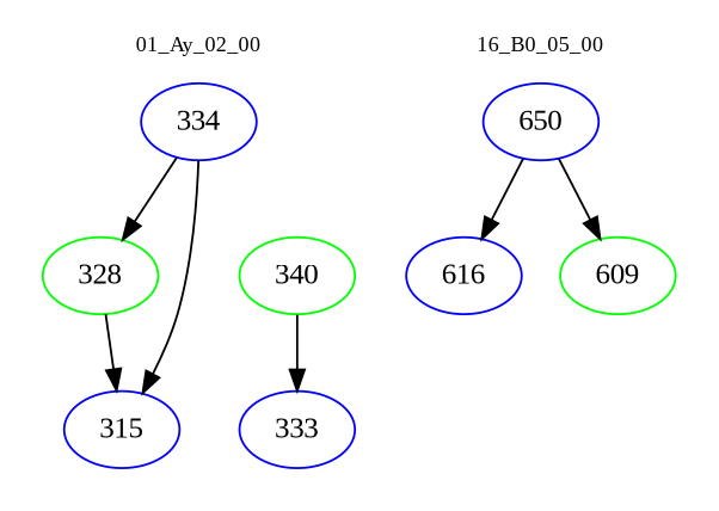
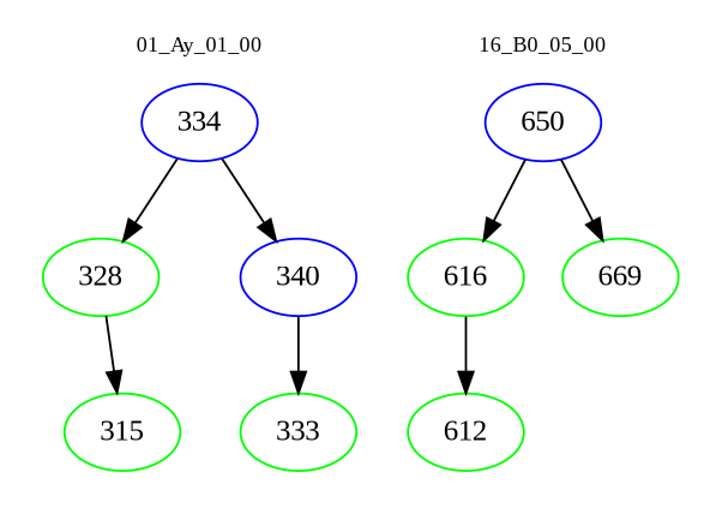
  digraph {
    fontname="Liberation Serif"
    node [color=green fontname="Liberation Serif"]
    edge [color=black fontname="Liberation Serif"]
    n1 [color=blue label=334]
    n2 [label=328]
-   n3 [label=340]
-   n4 [color=blue label=315]
-   n5 [color=blue label=333]
+   n3 [color=blue label=340]
+   n4 [label=315]
+   n5 [label=333]
    n6 [color=blue label=650]
-   n7 [color=blue label=616]
-   n8 [label=609]
+   n7 [label=616]
+   n8 [label=669]
+   n9 [label=612]
    subgraph cluster_1 {
      color=white
      fontsize=10
-     label="01_Ay_02_00"
+     label="01_Ay_01_00"
      n1
      n2
      n3
      n4
      n5
    }
    subgraph cluster_2 {
      color=white
      fontsize=10
      label="16_B0_05_00"
      n6
      n7
      n8
+     n9
    }
    n1 -> n2
-   n1 -> n4
+   n1 -> n3
    n2 -> n4
    n3 -> n5
    n6 -> n7
    n6 -> n8
+   n7 -> n9
  }
